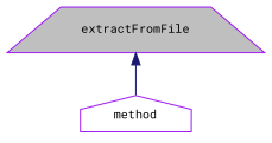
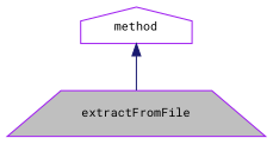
  digraph {
    fontname="Roboto Mono"
    node [color=purple fontname="Roboto Mono" fontsize=10]
    n1 [fillcolor=grey75 fontcolor=black height=0.2 label=extractFromFile shape=trapezium style=filled width=0.4]
    n2 [height=0.2 label=method shape=house width=0.4]
-   n1 -> n2 [color=midnightblue dir=back fontname="Roboto Mono" fontsize=10 labelfontname=Helvetica labelfontsize=10 style=solid]
+   n2 -> n1 [color=midnightblue dir=back fontname="Roboto Mono" fontsize=10 labelfontname=Helvetica labelfontsize=10 style=solid]
  }
